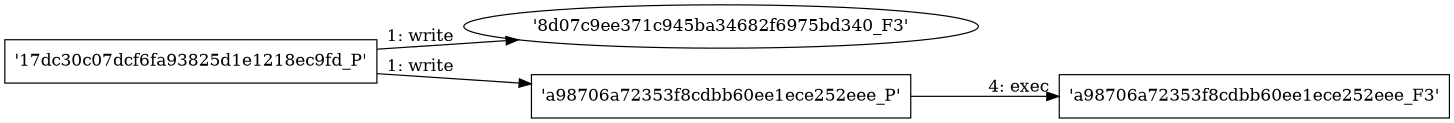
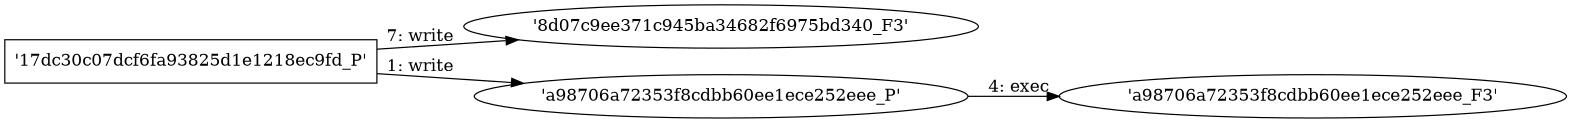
  digraph {
    engine=neato
    fixedsize=false
    fontsize=10
    nodesep=0.3
    rankdir=LR
    ranksep=0
    splines=true
    node [node_type=Process shape=box]
    "'17dc30c07dcf6fa93825d1e1218ec9fd_P'"
    "'8d07c9ee371c945ba34682f6975bd340_F3'" [node_type=file shape=ellipse]
-   "'a98706a72353f8cdbb60ee1ece252eee_P'"
-   "'a98706a72353f8cdbb60ee1ece252eee_F3'" [node_type=File]
-   "'17dc30c07dcf6fa93825d1e1218ec9fd_P'" -> "'8d07c9ee371c945ba34682f6975bd340_F3'" [label="1: write"]
+   "'a98706a72353f8cdbb60ee1ece252eee_P'" [shape=ellipse]
+   "'a98706a72353f8cdbb60ee1ece252eee_F3'" [node_type=File shape=ellipse]
+   "'17dc30c07dcf6fa93825d1e1218ec9fd_P'" -> "'8d07c9ee371c945ba34682f6975bd340_F3'" [label="7: write"]
    "'17dc30c07dcf6fa93825d1e1218ec9fd_P'" -> "'a98706a72353f8cdbb60ee1ece252eee_P'" [label="1: write"]
    "'a98706a72353f8cdbb60ee1ece252eee_P'" -> "'a98706a72353f8cdbb60ee1ece252eee_F3'" [label="4: exec"]
  }
